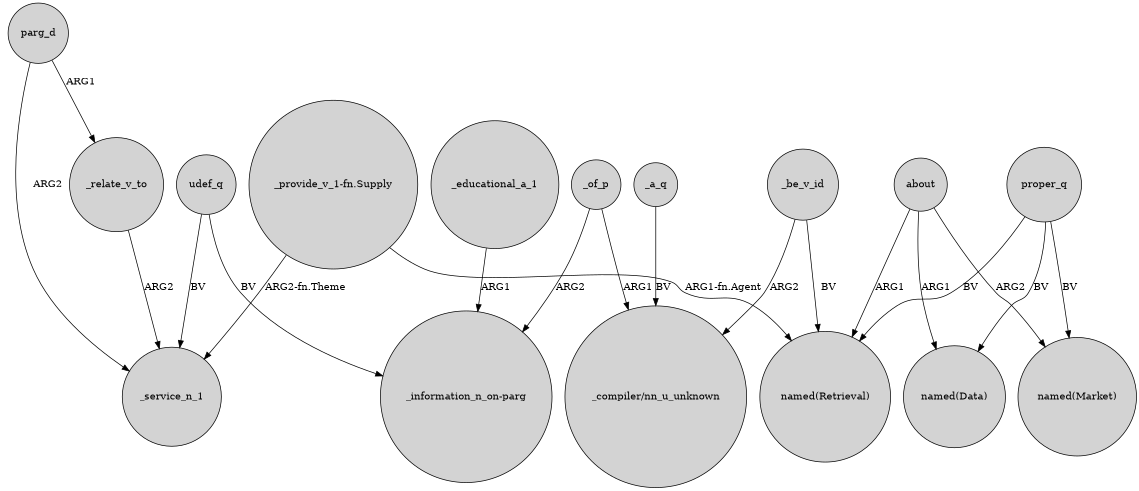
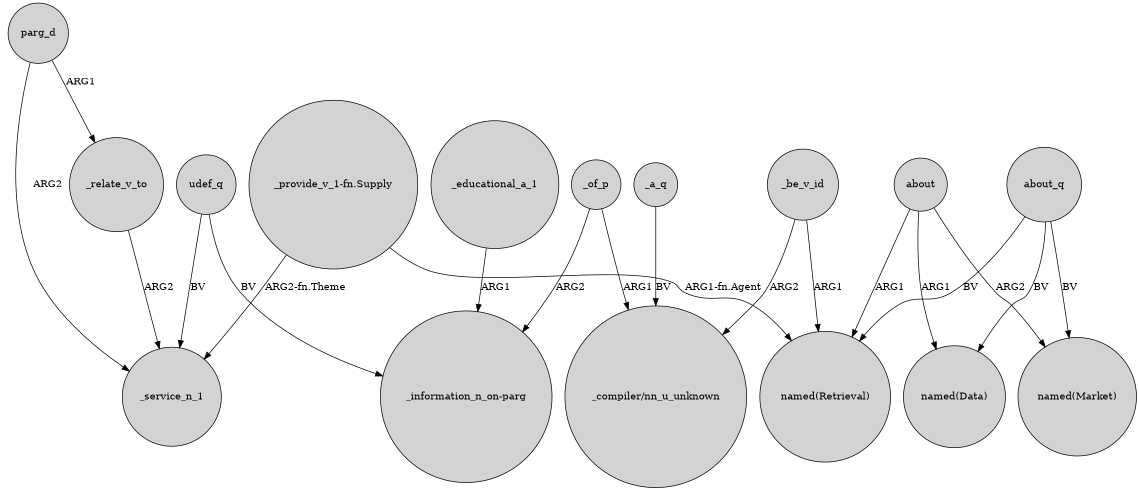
  digraph {
    node [shape=circle style=filled]
    "_provide_v_1-fn.Supply"
    _service_n_1
    "named(Retrieval)"
    _a_q
    "_compiler/nn_u_unknown"
    parg_d
    _relate_v_to
    n8 [label=about]
    "named(Data)"
    "named(Market)"
    udef_q
    n12 [label="_information_n_on-parg"]
    _of_p
-   proper_q
+   proper_q [label=about_q]
    _educational_a_1
    _be_v_id
    "_provide_v_1-fn.Supply" -> _service_n_1 [label="ARG2-fn.Theme"]
    "_provide_v_1-fn.Supply" -> "named(Retrieval)" [label="ARG1-fn.Agent"]
    _a_q -> "_compiler/nn_u_unknown" [label=BV]
    parg_d -> _service_n_1 [label=ARG2]
    parg_d -> _relate_v_to [label=ARG1]
    _relate_v_to -> _service_n_1 [label=ARG2]
    n8 -> "named(Retrieval)" [label=ARG1]
    n8 -> "named(Data)" [label=ARG1]
    n8 -> "named(Market)" [label=ARG2]
    udef_q -> _service_n_1 [label=BV]
    udef_q -> n12 [label=BV]
    _of_p -> "_compiler/nn_u_unknown" [label=ARG1]
    _of_p -> n12 [label=ARG2]
    proper_q -> "named(Retrieval)" [label=BV]
    proper_q -> "named(Data)" [label=BV]
    proper_q -> "named(Market)" [label=BV]
    _educational_a_1 -> n12 [label=ARG1]
-   _be_v_id -> "named(Retrieval)" [label=BV]
+   _be_v_id -> "named(Retrieval)" [label=ARG1]
    _be_v_id -> "_compiler/nn_u_unknown" [label=ARG2]
  }
